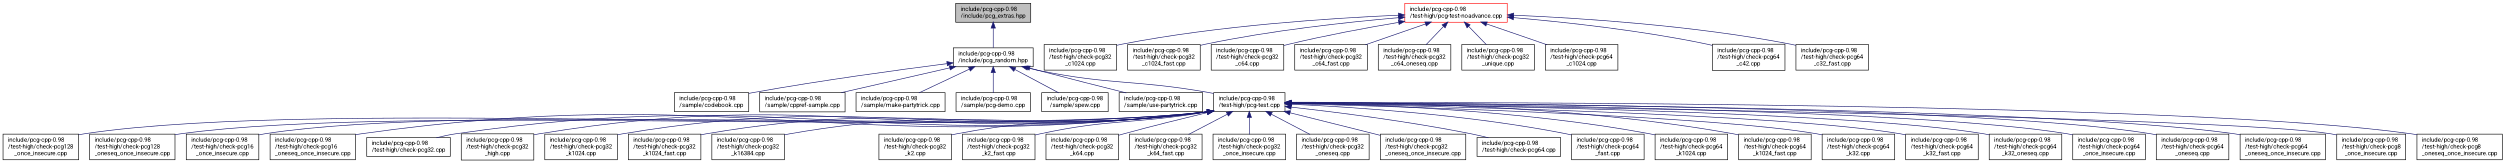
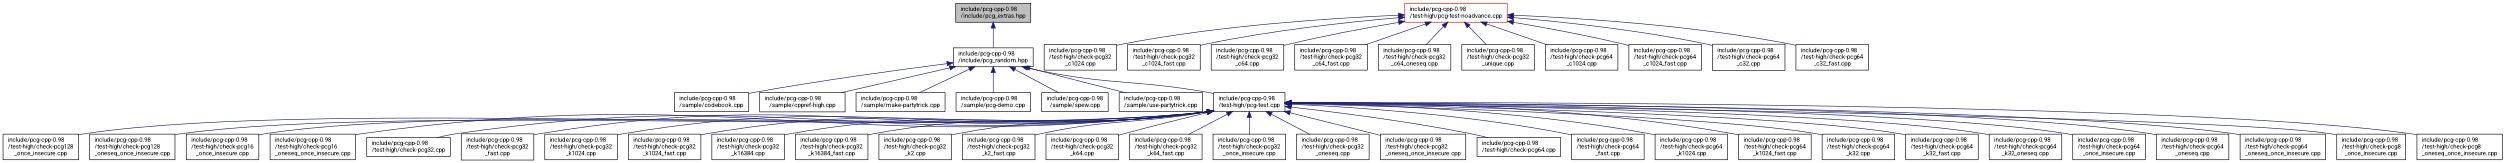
  digraph {
    fontname=Roboto
    node [color=black fillcolor=white fontname=Roboto fontsize=10 shape=record style=filled]
    edge [color=midnightblue dir=back fontname=Roboto fontsize=10 labelfontname=Helvetica labelfontsize=10 style=solid]
    n1 [fillcolor=grey75 fontcolor=black height=0.2 label="include/pcg-cpp-0.98\l/include/pcg_extras.hpp" width=0.4]
    n2 [height=0.2 label="include/pcg-cpp-0.98\l/include/pcg_random.hpp" width=0.4]
    n3 [height=0.2 label="include/pcg-cpp-0.98\l/sample/codebook.cpp" width=0.4]
-   n4 [height=0.2 label="include/pcg-cpp-0.98\l/sample/cppref-sample.cpp" width=0.4]
+   n4 [height=0.2 label="include/pcg-cpp-0.98\l/sample/cppref-high.cpp" width=0.4]
    n5 [height=0.2 label="include/pcg-cpp-0.98\l/sample/make-partytrick.cpp" width=0.4]
    n6 [height=0.2 label="include/pcg-cpp-0.98\l/sample/pcg-demo.cpp" width=0.4]
    n7 [height=0.2 label="include/pcg-cpp-0.98\l/sample/spew.cpp" width=0.4]
    n8 [height=0.2 label="include/pcg-cpp-0.98\l/sample/use-partytrick.cpp" width=0.4]
    n9 [height=0.2 label="include/pcg-cpp-0.98\l/test-high/pcg-test.cpp" width=0.4]
    n10 [height=0.2 label="include/pcg-cpp-0.98\l/test-high/check-pcg128\l_once_insecure.cpp" width=0.4]
    n11 [height=0.2 label="include/pcg-cpp-0.98\l/test-high/check-pcg128\l_oneseq_once_insecure.cpp" width=0.4]
    n12 [height=0.2 label="include/pcg-cpp-0.98\l/test-high/check-pcg16\l_once_insecure.cpp" width=0.4]
    n13 [height=0.2 label="include/pcg-cpp-0.98\l/test-high/check-pcg16\l_oneseq_once_insecure.cpp" width=0.4]
    n14 [height=0.2 label="include/pcg-cpp-0.98\l/test-high/check-pcg32.cpp" width=0.4]
-   n15 [height=0.2 label="include/pcg-cpp-0.98\l/test-high/check-pcg32\l_high.cpp" width=0.4]
+   n15 [height=0.2 label="include/pcg-cpp-0.98\l/test-high/check-pcg32\l_fast.cpp" width=0.4]
    n16 [height=0.2 label="include/pcg-cpp-0.98\l/test-high/check-pcg32\l_k1024.cpp" width=0.4]
    n17 [height=0.2 label="include/pcg-cpp-0.98\l/test-high/check-pcg32\l_k1024_fast.cpp" width=0.4]
    n18 [height=0.2 label="include/pcg-cpp-0.98\l/test-high/check-pcg32\l_k16384.cpp" width=0.4]
+   n19 [height=0.2 label="include/pcg-cpp-0.98\l/test-high/check-pcg32\l_k16384_fast.cpp" width=0.4]
    n20 [height=0.2 label="include/pcg-cpp-0.98\l/test-high/check-pcg32\l_k2.cpp" width=0.4]
    n21 [height=0.2 label="include/pcg-cpp-0.98\l/test-high/check-pcg32\l_k2_fast.cpp" width=0.4]
    n22 [height=0.2 label="include/pcg-cpp-0.98\l/test-high/check-pcg32\l_k64.cpp" width=0.4]
    n23 [height=0.2 label="include/pcg-cpp-0.98\l/test-high/check-pcg32\l_k64_fast.cpp" width=0.4]
    n24 [height=0.2 label="include/pcg-cpp-0.98\l/test-high/check-pcg32\l_once_insecure.cpp" width=0.4]
    n25 [height=0.2 label="include/pcg-cpp-0.98\l/test-high/check-pcg32\l_oneseq.cpp" width=0.4]
    n26 [height=0.2 label="include/pcg-cpp-0.98\l/test-high/check-pcg32\l_oneseq_once_insecure.cpp" width=0.4]
    n27 [height=0.2 label="include/pcg-cpp-0.98\l/test-high/check-pcg64.cpp" width=0.4]
    n28 [height=0.2 label="include/pcg-cpp-0.98\l/test-high/check-pcg64\l_fast.cpp" width=0.4]
    n29 [height=0.2 label="include/pcg-cpp-0.98\l/test-high/check-pcg64\l_k1024.cpp" width=0.4]
    n30 [height=0.2 label="include/pcg-cpp-0.98\l/test-high/check-pcg64\l_k1024_fast.cpp" width=0.4]
    n31 [height=0.2 label="include/pcg-cpp-0.98\l/test-high/check-pcg64\l_k32.cpp" width=0.4]
    n32 [height=0.2 label="include/pcg-cpp-0.98\l/test-high/check-pcg64\l_k32_fast.cpp" width=0.4]
    n33 [height=0.2 label="include/pcg-cpp-0.98\l/test-high/check-pcg64\l_k32_oneseq.cpp" width=0.4]
    n34 [height=0.2 label="include/pcg-cpp-0.98\l/test-high/check-pcg64\l_once_insecure.cpp" width=0.4]
    n35 [height=0.2 label="include/pcg-cpp-0.98\l/test-high/check-pcg64\l_oneseq.cpp" width=0.4]
    n36 [height=0.2 label="include/pcg-cpp-0.98\l/test-high/check-pcg64\l_oneseq_once_insecure.cpp" width=0.4]
    n37 [height=0.2 label="include/pcg-cpp-0.98\l/test-high/check-pcg8\l_once_insecure.cpp" width=0.4]
    n38 [height=0.2 label="include/pcg-cpp-0.98\l/test-high/check-pcg8\l_oneseq_once_insecure.cpp" width=0.4]
    n39 [color=red height=0.2 label="include/pcg-cpp-0.98\l/test-high/pcg-test-noadvance.cpp" width=0.4]
    n40 [height=0.2 label="include/pcg-cpp-0.98\l/test-high/check-pcg32\l_c1024.cpp" width=0.4]
    n41 [height=0.2 label="include/pcg-cpp-0.98\l/test-high/check-pcg32\l_c1024_fast.cpp" width=0.4]
    n42 [height=0.2 label="include/pcg-cpp-0.98\l/test-high/check-pcg32\l_c64.cpp" width=0.4]
    n43 [height=0.2 label="include/pcg-cpp-0.98\l/test-high/check-pcg32\l_c64_fast.cpp" width=0.4]
    n44 [height=0.2 label="include/pcg-cpp-0.98\l/test-high/check-pcg32\l_c64_oneseq.cpp" width=0.4]
    n45 [height=0.2 label="include/pcg-cpp-0.98\l/test-high/check-pcg32\l_unique.cpp" width=0.4]
    n46 [height=0.2 label="include/pcg-cpp-0.98\l/test-high/check-pcg64\l_c1024.cpp" width=0.4]
-   n48 [height=0.2 label="include/pcg-cpp-0.98\l/test-high/check-pcg64\l_c42.cpp" width=0.4]
+   n47 [height=0.2 label="include/pcg-cpp-0.98\l/test-high/check-pcg64\l_c1024_fast.cpp" width=0.4]
+   n48 [height=0.2 label="include/pcg-cpp-0.98\l/test-high/check-pcg64\l_c32.cpp" width=0.4]
    n49 [height=0.2 label="include/pcg-cpp-0.98\l/test-high/check-pcg64\l_c32_fast.cpp" width=0.4]
    n1 -> n2
    n2 -> n3
    n2 -> n4
    n2 -> n5
    n2 -> n6
    n2 -> n7
    n2 -> n8
    n2 -> n9
    n9 -> n10
    n9 -> n11
    n9 -> n12
    n9 -> n13
    n9 -> n14
    n9 -> n15
    n9 -> n16
    n9 -> n17
    n9 -> n18
+   n9 -> n19
    n9 -> n20
    n9 -> n21
    n9 -> n22
    n9 -> n23
    n9 -> n24
    n9 -> n25
    n9 -> n26
    n9 -> n27
    n9 -> n28
    n9 -> n29
    n9 -> n30
    n9 -> n31
    n9 -> n32
    n9 -> n33
    n9 -> n34
    n9 -> n35
    n9 -> n36
    n9 -> n37
    n9 -> n38
    n39 -> n40
    n39 -> n41
    n39 -> n42
    n39 -> n43
    n39 -> n44
    n39 -> n45
    n39 -> n46
+   n39 -> n47
    n39 -> n48
    n39 -> n49
  }
